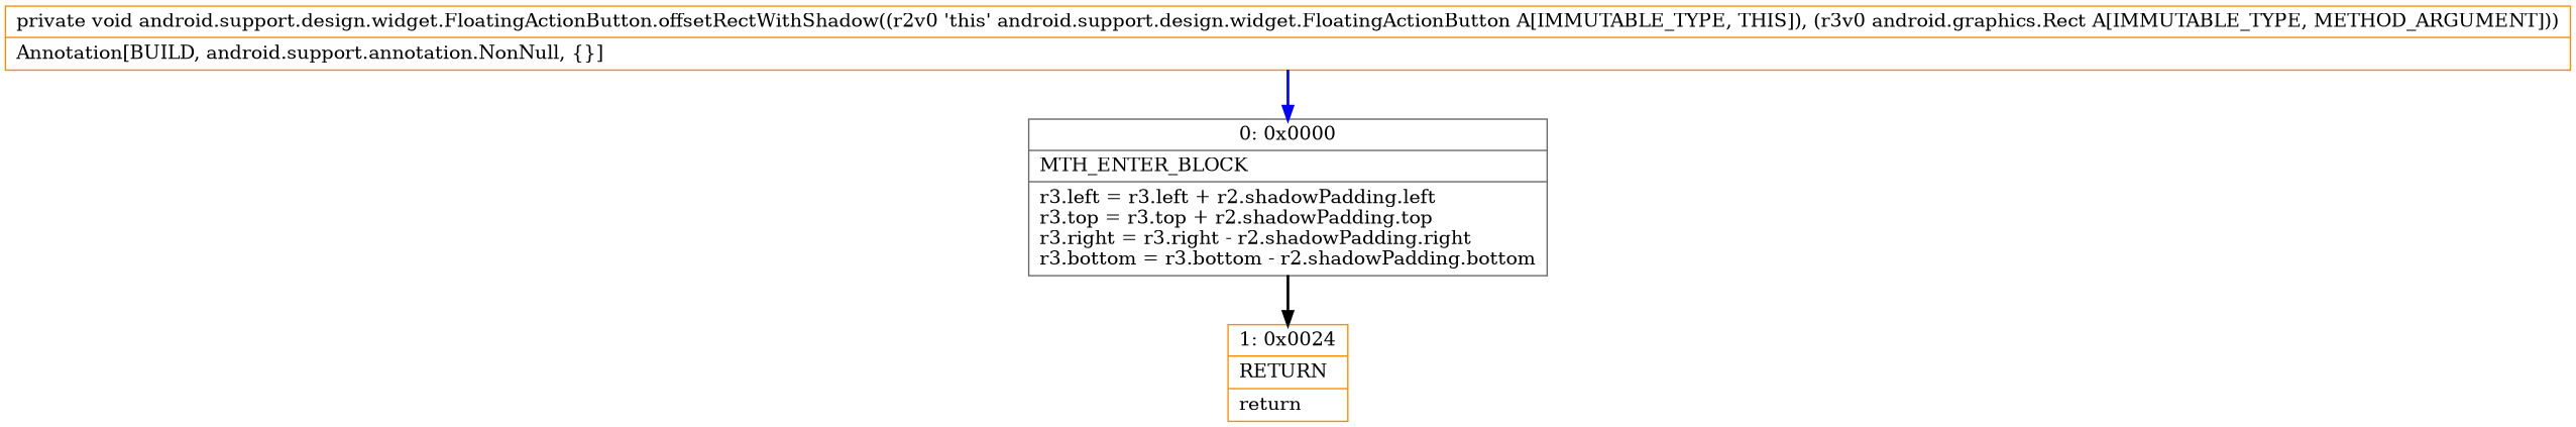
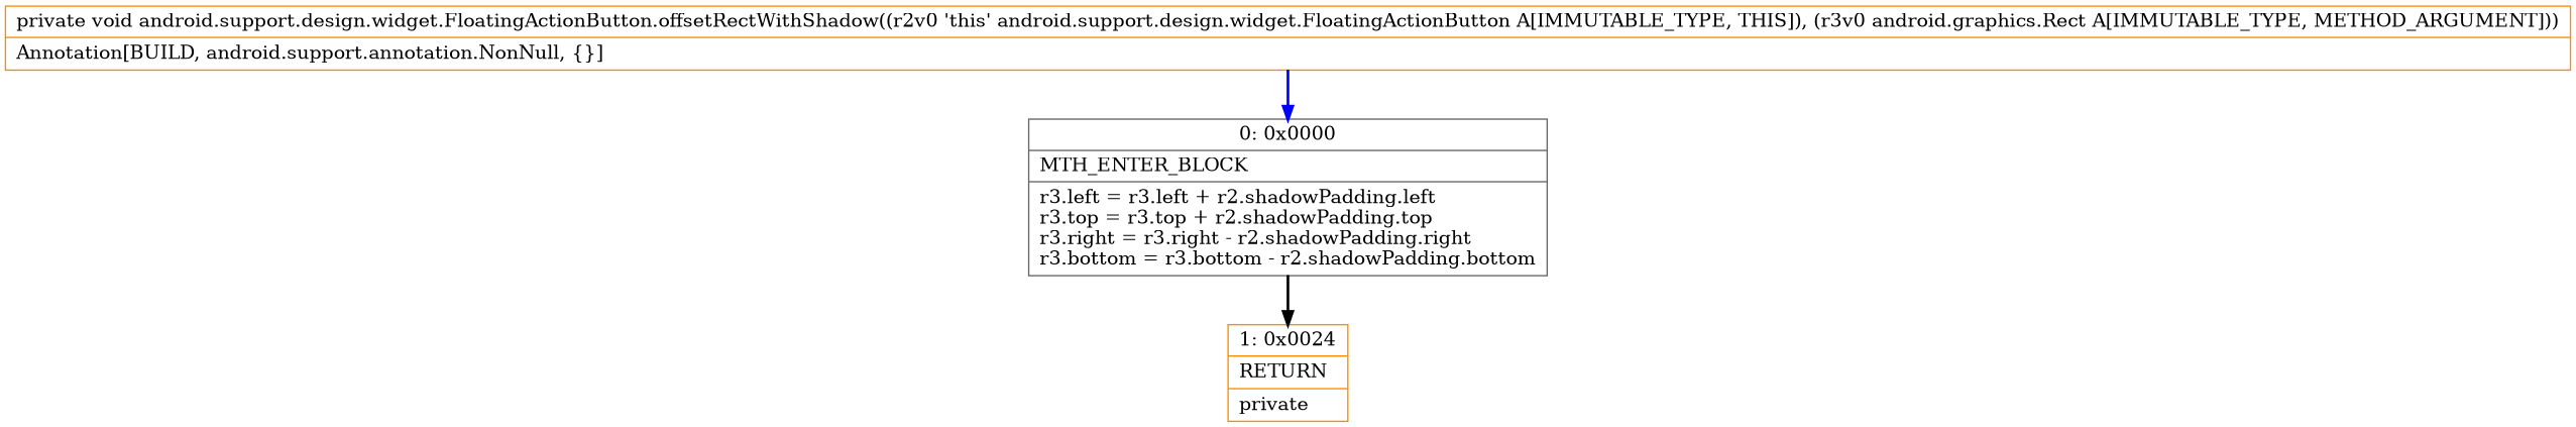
  digraph {
    node [shape=record color=darkorange]
    edge [style=bold]
    n1 [label="{0\:\ 0x0000|MTH_ENTER_BLOCK\l|r3.left = r3.left + r2.shadowPadding.left\lr3.top = r3.top + r2.shadowPadding.top\lr3.right = r3.right \- r2.shadowPadding.right\lr3.bottom = r3.bottom \- r2.shadowPadding.bottom\l}" color=gray40]
-   n2 [label="{1\:\ 0x0024|RETURN\l|return\l}"]
+   n2 [label="{1\:\ 0x0024|RETURN\l|private\l}"]
    n3 [label="{private void android.support.design.widget.FloatingActionButton.offsetRectWithShadow((r2v0 'this' android.support.design.widget.FloatingActionButton A[IMMUTABLE_TYPE, THIS]), (r3v0 android.graphics.Rect A[IMMUTABLE_TYPE, METHOD_ARGUMENT]))  | Annotation[BUILD, android.support.annotation.NonNull, \{\}]\l}"]
    n1 -> n2 [color=black]
    n3 -> n1 [color=blue]
  }
